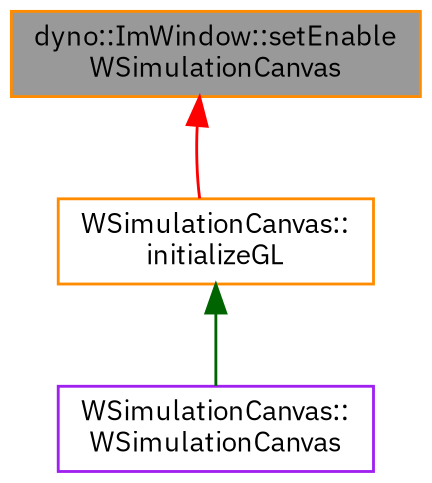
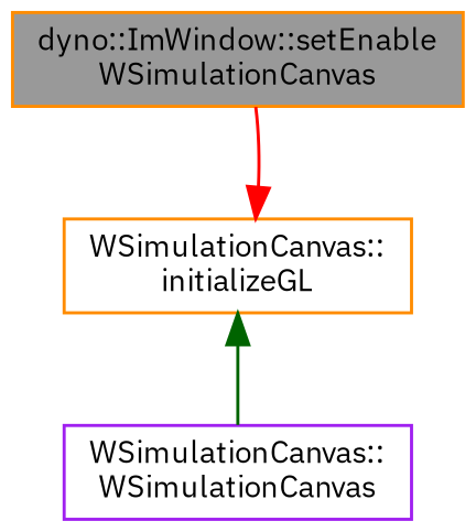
  digraph {
    fontname="IBM Plex Sans"
    rankdir=TB
    node [color=darkorange fillcolor=white fontname="IBM Plex Sans" fontsize=10 shape=box style=filled]
    edge [dir=back fontname="IBM Plex Sans" fontsize=10 labelfontname=Helvetica labelfontsize=10 style=solid]
    n1 [fillcolor=grey60 fontcolor=black height=0.2 label="dyno::ImWindow::setEnable\lWSimulationCanvas" width=0.4]
    n2 [height=0.2 label="WSimulationCanvas::\linitializeGL" width=0.4]
    n3 [color=purple height=0.2 label="WSimulationCanvas::\lWSimulationCanvas" width=0.4]
-   n1 -> n2 [color=red]
+   n2 -> n1 [color=red]
    n2 -> n3 [color=darkgreen]
  }
